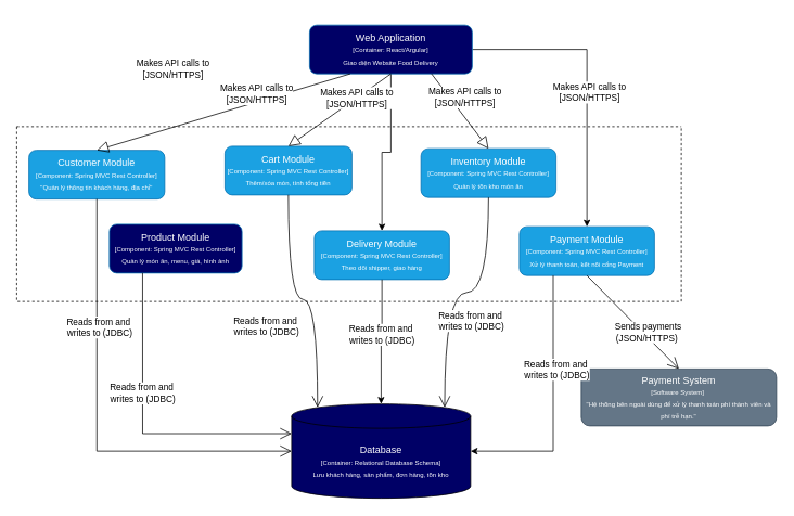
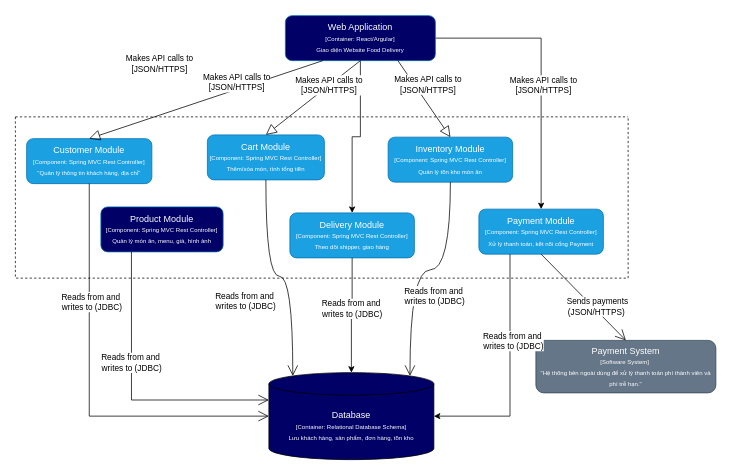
  <mxCell id="0" />
  <mxCell id="1" parent="0" />
  <mxCell id="2" style="edgeStyle=orthogonalEdgeStyle;rounded=0;orthogonalLoop=1;jettySize=auto;html=1;" edge="1" parent="1" source="4" target="10"><mxGeometry relative="1" as="geometry" /></mxCell>
  <mxCell id="3" style="edgeStyle=orthogonalEdgeStyle;rounded=0;orthogonalLoop=1;jettySize=auto;html=1;entryX=0.5;entryY=0;entryDx=0;entryDy=0;" edge="1" parent="1" source="4" target="11"><mxGeometry relative="1" as="geometry" /></mxCell>
- <mxCell id="4" value="Web Application&lt;div&gt;&lt;font style=&quot;font-size: 8px;&quot;&gt;[Container: React/Argular]&lt;/font&gt;&lt;/div&gt;&lt;div&gt;&lt;font style=&quot;font-size: 8px;&quot;&gt;Giao diện Website Food Delivery&lt;/font&gt;&lt;/div&gt;" style="rounded=1;whiteSpace=wrap;html=1;fillColor=#000066;fontColor=#ffffff;strokeColor=#006EAF;" vertex="1" parent="1"><mxGeometry x="380" y="30" width="200" height="60" as="geometry" /></mxCell>
+ <mxCell id="4" value="Web Application&lt;div&gt;&lt;font style=&quot;font-size: 8px;&quot;&gt;[Container: React/Argular]&lt;/font&gt;&lt;/div&gt;&lt;div&gt;&lt;font style=&quot;font-size: 8px;&quot;&gt;Giao diện Website Food Delivery&lt;/font&gt;&lt;/div&gt;" style="rounded=1;whiteSpace=wrap;html=1;fillColor=#000066;fontColor=#ffffff;strokeColor=#006EAF;" vertex="1" parent="1"><mxGeometry x="380" y="20" width="200" height="60" as="geometry" /></mxCell>
  <mxCell id="5" value="" style="swimlane;startSize=0;dashed=1;" vertex="1" parent="1"><mxGeometry x="20" y="155" width="817" height="215" as="geometry" /></mxCell>
  <mxCell id="6" value="Customer Module&lt;div&gt;&lt;font style=&quot;font-size: 8px;&quot;&gt;[Component: Spring MVC Rest Controller]&lt;/font&gt;&lt;/div&gt;&lt;div&gt;&lt;font style=&quot;font-size: 8px;&quot;&gt;&quot;Quản lý thông tin khách hàng, địa chỉ&quot;&lt;/font&gt;&lt;/div&gt;" style="rounded=1;whiteSpace=wrap;html=1;fillColor=#1ba1e2;fontColor=#ffffff;strokeColor=#006EAF;" vertex="1" parent="5"><mxGeometry x="15" y="29" width="167" height="60" as="geometry" /></mxCell>
  <mxCell id="7" value="Cart Module&lt;div&gt;&lt;font style=&quot;font-size: 8px;&quot;&gt;[Component: Spring MVC Rest Controller]&lt;/font&gt;&lt;/div&gt;&lt;div&gt;&lt;font style=&quot;font-size: 8px;&quot;&gt;Thêm/xóa món, tính tổng tiền&lt;/font&gt;&lt;/div&gt;" style="rounded=1;whiteSpace=wrap;html=1;fillColor=#1ba1e2;fontColor=#ffffff;strokeColor=#006EAF;" vertex="1" parent="5"><mxGeometry x="256" y="24" width="156" height="60" as="geometry" /></mxCell>
  <mxCell id="8" value="Inventory Module&lt;div&gt;&lt;font style=&quot;font-size: 8px;&quot;&gt;[Component: Spring MVC Rest Controller]&lt;/font&gt;&lt;/div&gt;&lt;div&gt;&lt;font style=&quot;font-size: 8px;&quot;&gt;Quản lý tồn kho món ăn&lt;/font&gt;&lt;/div&gt;" style="rounded=1;whiteSpace=wrap;html=1;fillColor=#1ba1e2;fontColor=#ffffff;strokeColor=#006EAF;" vertex="1" parent="5"><mxGeometry x="497" y="27" width="166" height="60" as="geometry" /></mxCell>
  <mxCell id="9" value="Product Module&lt;div&gt;&lt;font style=&quot;font-size: 8px;&quot;&gt;[Component: Spring MVC Rest Controller]&lt;/font&gt;&lt;/div&gt;&lt;div&gt;&lt;font style=&quot;font-size: 8px;&quot;&gt;Quản lý món ăn, menu, giá, hình ảnh&lt;/font&gt;&lt;/div&gt;" style="rounded=1;whiteSpace=wrap;html=1;fillColor=#000066;fontColor=#ffffff;strokeColor=#006EAF;" vertex="1" parent="5"><mxGeometry x="114" y="120" width="163" height="60" as="geometry" /></mxCell>
  <mxCell id="10" value="Delivery Module&lt;div&gt;&lt;font style=&quot;font-size: 8px;&quot;&gt;[Component: Spring MVC Rest Controller]&lt;/font&gt;&lt;/div&gt;&lt;div&gt;&lt;font style=&quot;font-size: 8px;&quot;&gt;Theo dõi shipper, giao hàng&lt;/font&gt;&lt;/div&gt;" style="rounded=1;whiteSpace=wrap;html=1;fillColor=#1ba1e2;fontColor=#ffffff;strokeColor=#006EAF;" vertex="1" parent="5"><mxGeometry x="366" y="128" width="166" height="60" as="geometry" /></mxCell>
  <mxCell id="11" value="Payment Module&lt;div&gt;&lt;font style=&quot;font-size: 8px;&quot;&gt;[Component: Spring MVC Rest Controller]&lt;/font&gt;&lt;/div&gt;&lt;div&gt;&lt;font style=&quot;font-size: 8px;&quot;&gt;Xử lý thanh toán, kết nối cổng Payment&lt;/font&gt;&lt;/div&gt;" style="rounded=1;whiteSpace=wrap;html=1;fillColor=#1ba1e2;fontColor=#ffffff;strokeColor=#006EAF;" vertex="1" parent="5"><mxGeometry x="618" y="123" width="166" height="60" as="geometry" /></mxCell>
  <mxCell id="12" value="&lt;font&gt;Payment System&lt;/font&gt;&lt;div&gt;&lt;font style=&quot;font-size: 8px;&quot;&gt;[Software System]&amp;nbsp;&lt;/font&gt;&lt;/div&gt;&lt;div&gt;&lt;font style=&quot;font-size: 8px;&quot;&gt;&quot;Hệ thống bên ngoài dùng để xử lý thanh toán phí thành viên và phí trễ hạn.&quot;&lt;/font&gt;&lt;/div&gt;" style="rounded=1;whiteSpace=wrap;html=1;fillColor=#647687;strokeColor=#314354;fontColor=#ffffff;" vertex="1" parent="1"><mxGeometry x="714" y="453" width="240" height="70" as="geometry" /></mxCell>
  <mxCell id="13" value="&lt;font style=&quot;color: rgb(255, 255, 255);&quot;&gt;Database&lt;/font&gt;&lt;div&gt;&lt;font style=&quot;font-size: 8px; color: rgb(255, 255, 255);&quot;&gt;[Container: Relational Database Schema]&lt;/font&gt;&lt;/div&gt;&lt;div&gt;&lt;font color=&quot;#ffffff&quot;&gt;&lt;span style=&quot;font-size: 8px;&quot;&gt;Lưu khách hàng, sản phẩm, đơn hàng, tồn kho&lt;/span&gt;&lt;/font&gt;&lt;/div&gt;" style="shape=cylinder3;whiteSpace=wrap;html=1;boundedLbl=1;backgroundOutline=1;size=15;fillColor=#000066;" vertex="1" parent="1"><mxGeometry x="358" y="496" width="220" height="116" as="geometry" /></mxCell>
  <mxCell id="14" value="" style="endArrow=block;endFill=0;endSize=12;html=1;rounded=0;exitX=0.25;exitY=1;exitDx=0;exitDy=0;entryX=0.5;entryY=0;entryDx=0;entryDy=0;" edge="1" parent="1" source="4" target="6"><mxGeometry width="160" relative="1" as="geometry"><mxPoint x="348" y="290" as="sourcePoint" /><mxPoint x="508" y="290" as="targetPoint" /></mxGeometry></mxCell>
  <mxCell id="15" value="Makes API calls to&lt;div&gt;[JSON/HTTPS]&lt;/div&gt;" style="edgeLabel;html=1;align=center;verticalAlign=middle;resizable=0;points=[];" vertex="1" connectable="0" parent="14"><mxGeometry x="-0.151" y="5" relative="1" as="geometry"><mxPoint x="15" y="-20" as="offset" /></mxGeometry></mxCell>
  <mxCell id="16" value="" style="endArrow=block;endFill=0;endSize=12;html=1;rounded=0;exitX=0.5;exitY=1;exitDx=0;exitDy=0;entryX=0.5;entryY=0;entryDx=0;entryDy=0;" edge="1" parent="1" source="4" target="7"><mxGeometry width="160" relative="1" as="geometry"><mxPoint x="348" y="290" as="sourcePoint" /><mxPoint x="508" y="290" as="targetPoint" /></mxGeometry></mxCell>
  <mxCell id="17" value="Makes API calls to&lt;div&gt;[JSON/HTTPS]&lt;/div&gt;" style="edgeLabel;html=1;align=center;verticalAlign=middle;resizable=0;points=[];" vertex="1" connectable="0" parent="16"><mxGeometry x="-0.338" y="-1" relative="1" as="geometry"><mxPoint y="1" as="offset" /></mxGeometry></mxCell>
  <mxCell id="18" value="" style="endArrow=block;endFill=0;endSize=12;html=1;rounded=0;exitX=0.75;exitY=1;exitDx=0;exitDy=0;entryX=0.5;entryY=0;entryDx=0;entryDy=0;" edge="1" parent="1" source="4" target="8"><mxGeometry width="160" relative="1" as="geometry"><mxPoint x="348" y="290" as="sourcePoint" /><mxPoint x="508" y="290" as="targetPoint" /></mxGeometry></mxCell>
  <mxCell id="19" value="Makes API calls to&lt;div&gt;[JSON/HTTPS]&lt;/div&gt;" style="edgeLabel;html=1;align=center;verticalAlign=middle;resizable=0;points=[];" vertex="1" connectable="0" parent="18"><mxGeometry x="-0.416" y="-3" relative="1" as="geometry"><mxPoint x="22" as="offset" /></mxGeometry></mxCell>
  <mxCell id="20" value="" style="endArrow=open;endFill=1;endSize=12;html=1;rounded=0;exitX=0.5;exitY=1;exitDx=0;exitDy=0;entryX=0;entryY=0.5;entryDx=0;entryDy=0;entryPerimeter=0;edgeStyle=orthogonalEdgeStyle;" edge="1" parent="1" source="6" target="13"><mxGeometry width="160" relative="1" as="geometry"><mxPoint x="199.5" y="450" as="sourcePoint" /><mxPoint x="508" y="490" as="targetPoint" /></mxGeometry></mxCell>
  <mxCell id="21" value="Reads from and&amp;nbsp;&lt;div&gt;writes to (JDBC)&lt;/div&gt;" style="edgeLabel;html=1;align=center;verticalAlign=middle;resizable=0;points=[];" vertex="1" connectable="0" parent="20"><mxGeometry x="-0.221" relative="1" as="geometry"><mxPoint x="3" y="-57" as="offset" /></mxGeometry></mxCell>
  <mxCell id="22" value="" style="endArrow=open;endFill=1;endSize=12;html=1;rounded=0;exitX=0.5;exitY=1;exitDx=0;exitDy=0;entryX=0.145;entryY=0;entryDx=0;entryDy=4.35;entryPerimeter=0;edgeStyle=orthogonalEdgeStyle;curved=1;" edge="1" parent="1" source="7" target="13"><mxGeometry width="160" relative="1" as="geometry"><mxPoint x="348" y="490" as="sourcePoint" /><mxPoint x="508" y="490" as="targetPoint" /></mxGeometry></mxCell>
  <mxCell id="23" value="Reads from and&amp;nbsp;&lt;div&gt;writes to (JDBC)&lt;/div&gt;" style="edgeLabel;html=1;align=center;verticalAlign=middle;resizable=0;points=[];" vertex="1" connectable="0" parent="22"><mxGeometry x="0.237" y="3" relative="1" as="geometry"><mxPoint x="-66" y="13" as="offset" /></mxGeometry></mxCell>
  <mxCell id="24" value="" style="endArrow=open;endFill=1;endSize=12;html=1;rounded=0;exitX=0.5;exitY=1;exitDx=0;exitDy=0;entryX=0.855;entryY=0;entryDx=0;entryDy=4.35;entryPerimeter=0;edgeStyle=orthogonalEdgeStyle;curved=1;" edge="1" parent="1" source="8" target="13"><mxGeometry width="160" relative="1" as="geometry"><mxPoint x="348" y="490" as="sourcePoint" /><mxPoint x="508" y="490" as="targetPoint" /><Array as="points"><mxPoint x="600" y="359" /><mxPoint x="546" y="359" /></Array></mxGeometry></mxCell>
  <mxCell id="25" value="Reads from and&amp;nbsp;&lt;div&gt;writes to (JDBC)&lt;/div&gt;" style="edgeLabel;html=1;align=center;verticalAlign=middle;resizable=0;points=[];" vertex="1" connectable="0" parent="24"><mxGeometry x="0.226" y="2" relative="1" as="geometry"><mxPoint x="30" y="14" as="offset" /></mxGeometry></mxCell>
  <mxCell id="26" value="" style="endArrow=open;endFill=1;endSize=12;html=1;rounded=0;entryX=0.5;entryY=0;entryDx=0;entryDy=0;exitX=0.5;exitY=1;exitDx=0;exitDy=0;" edge="1" parent="1" source="11" target="12"><mxGeometry width="160" relative="1" as="geometry"><mxPoint x="348" y="490" as="sourcePoint" /><mxPoint x="508" y="490" as="targetPoint" /></mxGeometry></mxCell>
  <mxCell id="27" value="Sends payments&lt;div&gt;(JSON/HTTPS)&amp;nbsp;&lt;/div&gt;" style="edgeLabel;html=1;align=center;verticalAlign=middle;resizable=0;points=[];" vertex="1" connectable="0" parent="26"><mxGeometry x="0.263" y="4" relative="1" as="geometry"><mxPoint as="offset" /></mxGeometry></mxCell>
  <mxCell id="28" value="" style="endArrow=open;endFill=1;endSize=12;html=1;rounded=0;exitX=0.25;exitY=1;exitDx=0;exitDy=0;entryX=0;entryY=0;entryDx=0;entryDy=36.5;entryPerimeter=0;edgeStyle=orthogonalEdgeStyle;" edge="1" parent="1" source="9" target="13"><mxGeometry width="160" relative="1" as="geometry"><mxPoint x="163" y="414" as="sourcePoint" /><mxPoint x="450" y="724" as="targetPoint" /></mxGeometry></mxCell>
  <mxCell id="29" value="Reads from and&amp;nbsp;&lt;div&gt;writes to (JDBC)&lt;/div&gt;" style="edgeLabel;html=1;align=center;verticalAlign=middle;resizable=0;points=[];" connectable="0" vertex="1" parent="28"><mxGeometry x="-0.221" relative="1" as="geometry"><mxPoint as="offset" /></mxGeometry></mxCell>
  <mxCell id="30" style="edgeStyle=orthogonalEdgeStyle;rounded=0;orthogonalLoop=1;jettySize=auto;html=1;entryX=0.5;entryY=0;entryDx=0;entryDy=0;entryPerimeter=0;" edge="1" parent="1" source="10" target="13"><mxGeometry relative="1" as="geometry" /></mxCell>
  <mxCell id="31" value="Reads from and&amp;nbsp;&lt;div&gt;writes to (JDBC)&lt;/div&gt;" style="edgeLabel;html=1;align=center;verticalAlign=middle;resizable=0;points=[];" connectable="0" vertex="1" parent="1"><mxGeometry x="468" y="410" as="geometry" /></mxCell>
  <mxCell id="32" value="Makes API calls to&lt;div&gt;[JSON/HTTPS]&lt;/div&gt;" style="edgeLabel;html=1;align=center;verticalAlign=middle;resizable=0;points=[];" connectable="0" vertex="1" parent="1"><mxGeometry x="785" y="116" as="geometry"><mxPoint x="-62" y="-4" as="offset" /></mxGeometry></mxCell>
  <mxCell id="33" value="Makes API calls to&lt;div&gt;[JSON/HTTPS]&lt;/div&gt;" style="edgeLabel;html=1;align=center;verticalAlign=middle;resizable=0;points=[];" connectable="0" vertex="1" parent="1"><mxGeometry x="211" y="83" as="geometry" /></mxCell>
  <mxCell id="34" style="edgeStyle=orthogonalEdgeStyle;rounded=0;orthogonalLoop=1;jettySize=auto;html=1;exitX=0.25;exitY=1;exitDx=0;exitDy=0;entryX=1;entryY=0.5;entryDx=0;entryDy=0;entryPerimeter=0;" edge="1" parent="1" source="11" target="13"><mxGeometry relative="1" as="geometry" /></mxCell>
  <mxCell id="35" value="Reads from and&amp;nbsp;&lt;div&gt;writes to (JDBC)&lt;/div&gt;" style="edgeLabel;html=1;align=center;verticalAlign=middle;resizable=0;points=[];" connectable="0" vertex="1" parent="1"><mxGeometry x="683" y="453" as="geometry" /></mxCell>
